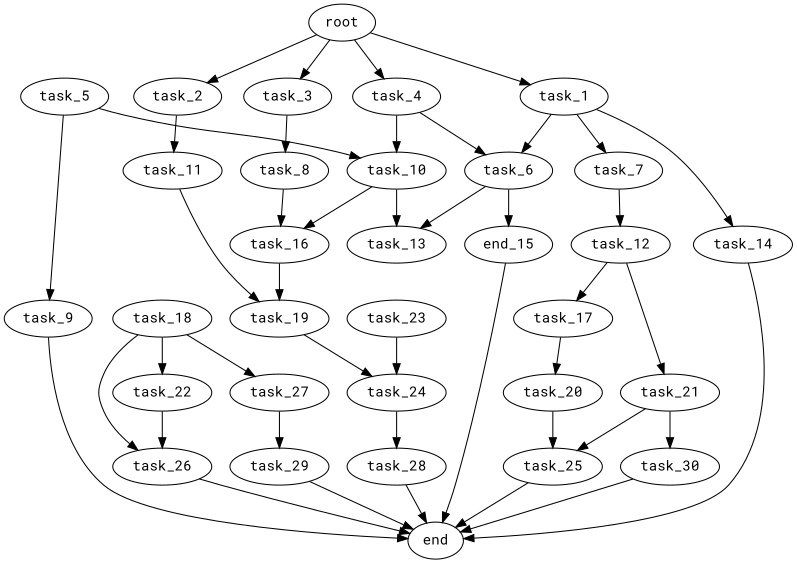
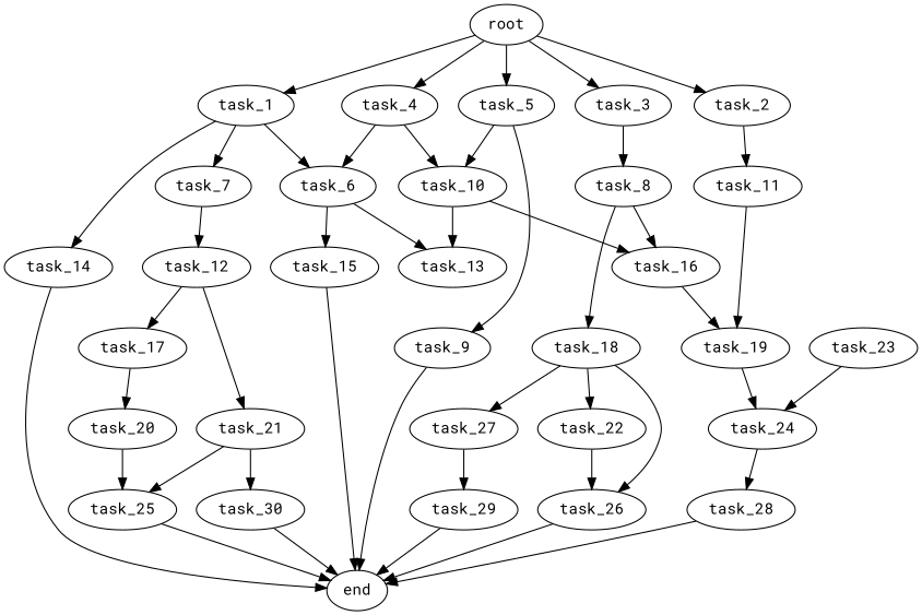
  digraph {
    fontname="Roboto Mono"
    node [fontname="Roboto Mono"]
    edge [fontname="Roboto Mono"]
    root
    task_1
    task_2
    task_3
    task_4
    task_5
    task_6
    task_7
    task_14
    task_11
    task_8
    task_10
    task_9
    task_13
-   task_15 [label=end_15]
+   task_15
    task_12
    end
    task_19
    task_16
    task_18
    task_17
    task_21
    task_22
    task_26
    task_27
    task_24
    task_20
    task_25
    task_30
    task_23
    task_29
    task_28
    root -> task_1
    root -> task_2
    root -> task_3
    root -> task_4
+   root -> task_5
    task_1 -> task_6
    task_1 -> task_7
    task_1 -> task_14
    task_2 -> task_11
    task_3 -> task_8
    task_4 -> task_6
    task_4 -> task_10
    task_5 -> task_10
    task_5 -> task_9
    task_6 -> task_13
    task_6 -> task_15
    task_7 -> task_12
    task_14 -> end
    task_11 -> task_19
    task_8 -> task_16
+   task_8 -> task_18
    task_10 -> task_13
    task_10 -> task_16
    task_9 -> end
    task_15 -> end
    task_12 -> task_17
    task_12 -> task_21
    task_19 -> task_24
    task_16 -> task_19
    task_18 -> task_22
    task_18 -> task_26
    task_18 -> task_27
    task_17 -> task_20
    task_21 -> task_25
    task_21 -> task_30
    task_22 -> task_26
    task_26 -> end
    task_27 -> task_29
    task_24 -> task_28
    task_20 -> task_25
    task_25 -> end
    task_30 -> end
    task_23 -> task_24
    task_29 -> end
    task_28 -> end
  }
